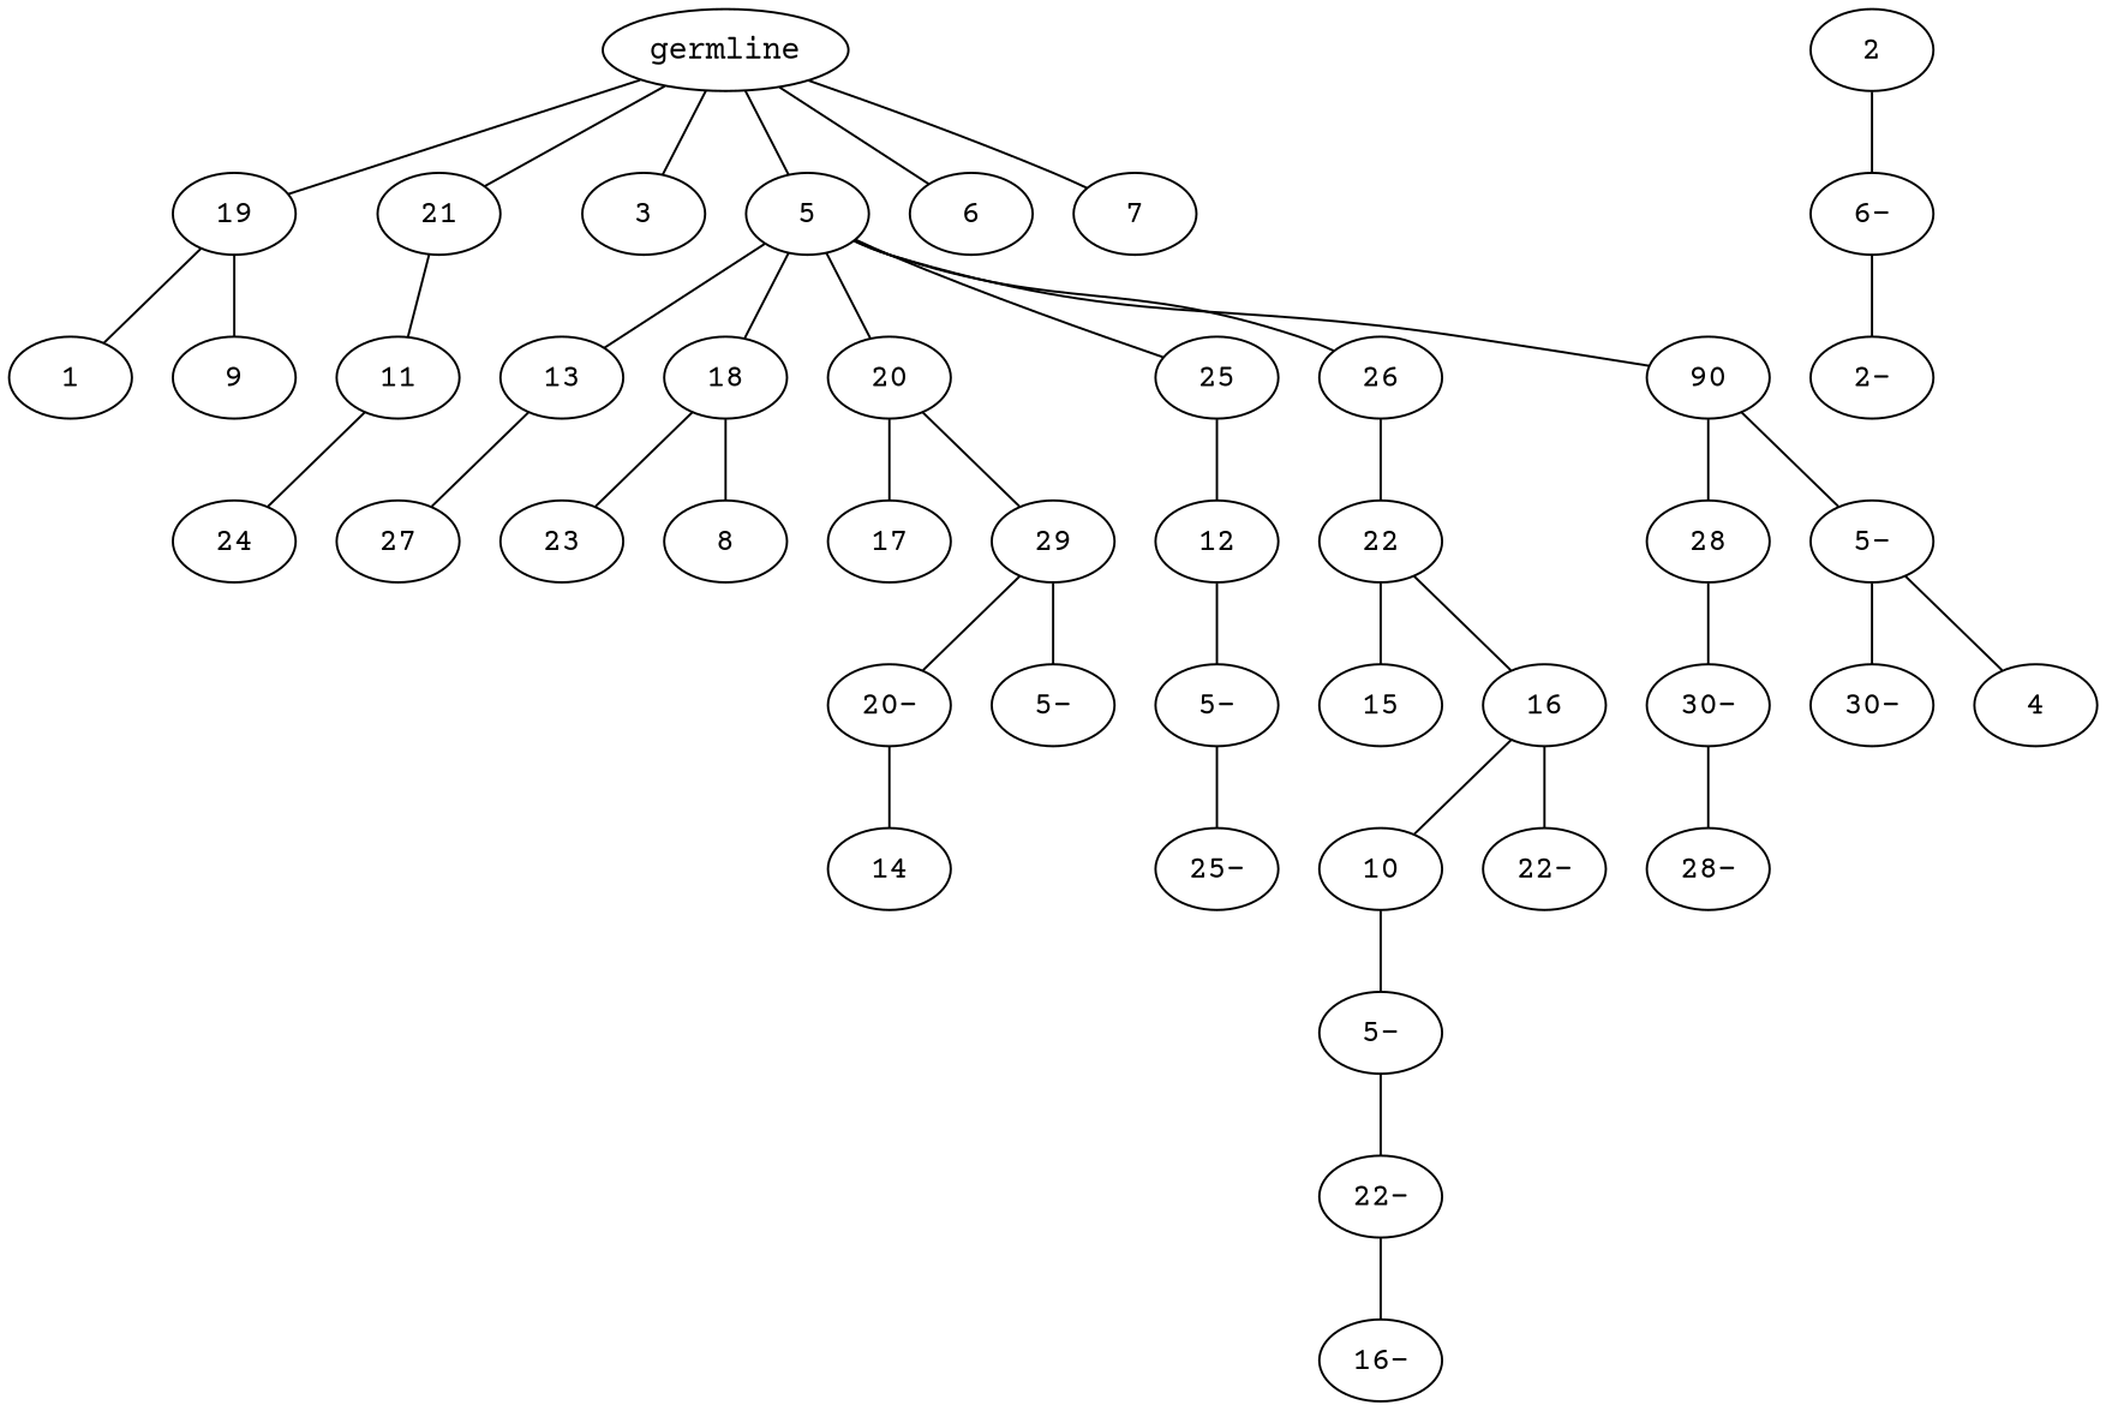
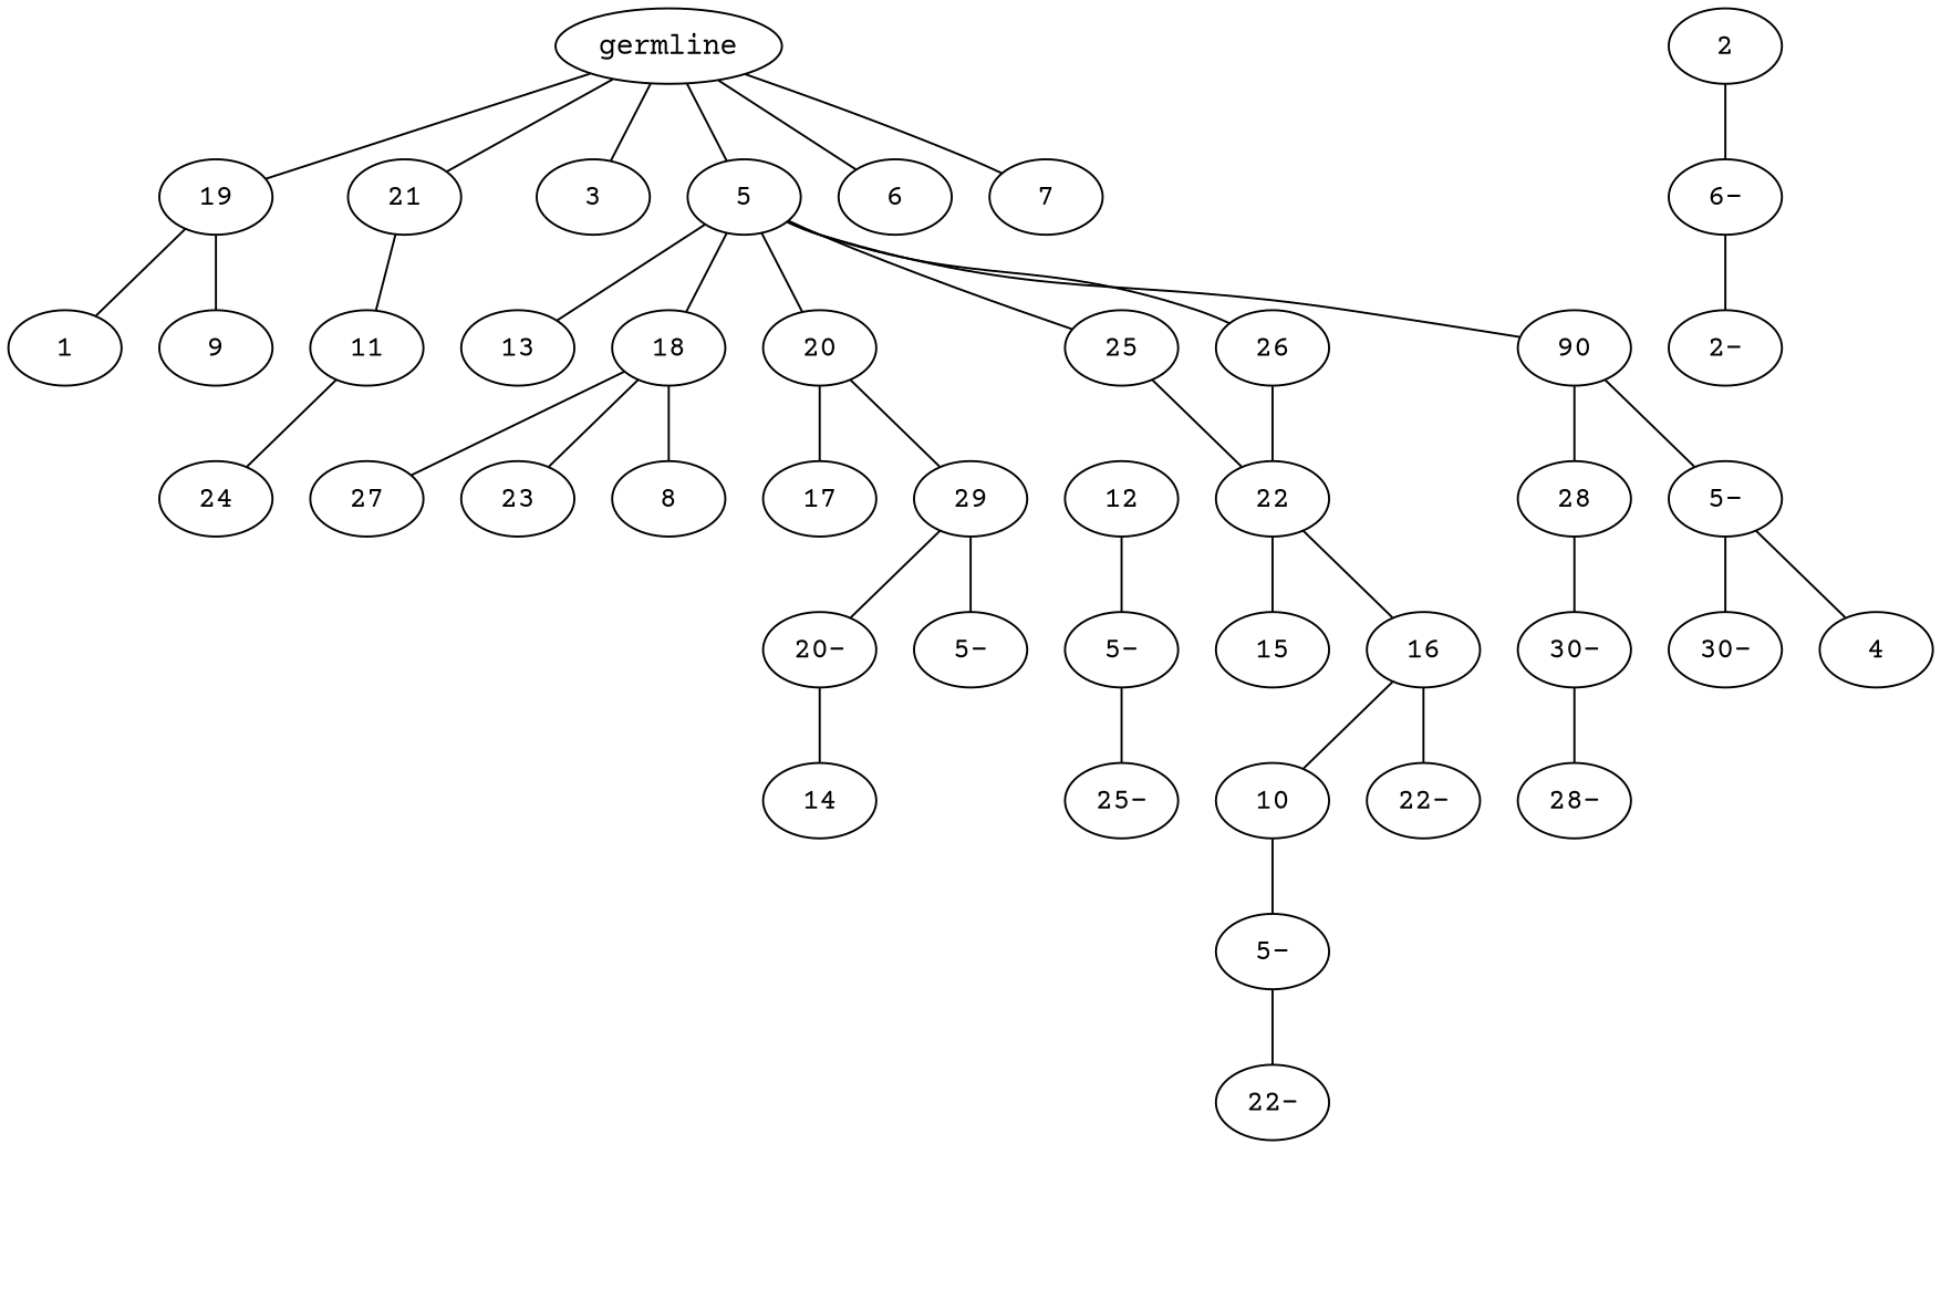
  graph {
    fontname="Courier Prime"
    node [fontname="Courier Prime"]
    edge [fontname="Courier Prime"]
    n1 [label=germline]
    n2 [label=19]
    n3 [label=21]
    n4 [label=3]
    n5 [label=5]
    n6 [label=6]
    n7 [label=7]
    n8 [label=1]
    n9 [label=9]
    n10 [label=11]
    n11 [label=13]
    n12 [label=18]
    n13 [label=20]
    n14 [label=25]
    n15 [label=26]
    n16 [label=90]
    n17 [label=24]
    n18 [label=23]
    n19 [label=27]
    n20 [label=8]
    n21 [label=17]
    n22 [label=29]
    n23 [label=12]
    n24 [label=22]
    n25 [label=28]
    n26 [label="5-"]
    n27 [label="20-"]
    n28 [label="5-"]
    n29 [label=14]
    n30 [label="5-"]
    n31 [label="25-"]
    n32 [label=15]
    n33 [label=16]
    n34 [label=10]
    n35 [label="22-"]
    n36 [label="5-"]
    n37 [label="22-"]
-   n38 [label="16-"]
    n39 [label="30-"]
    n40 [label="30-"]
    n41 [label=4]
    n42 [label="28-"]
    n43 [label=2]
    n44 [label="6-"]
    n45 [label="2-"]
    n1 -- n2
    n1 -- n3
    n1 -- n4
    n1 -- n5
    n1 -- n6
    n1 -- n7
    n2 -- n8
    n2 -- n9
    n3 -- n10
    n5 -- n11
    n5 -- n12
    n5 -- n13
    n5 -- n14
    n5 -- n15
    n5 -- n16
    n10 -- n17
    n12 -- n18
-   n11 -- n19
+   n12 -- n19
    n12 -- n20
    n13 -- n21
    n13 -- n22
-   n14 -- n23
+   n14 -- n24
    n15 -- n24
    n16 -- n25
    n16 -- n26
    n22 -- n27
    n22 -- n28
    n23 -- n30
    n24 -- n32
    n24 -- n33
    n25 -- n39
    n26 -- n40
    n26 -- n41
    n27 -- n29
    n30 -- n31
    n33 -- n34
    n33 -- n35
    n34 -- n36
    n36 -- n37
-   n37 -- n38
    n39 -- n42
    n43 -- n44
    n44 -- n45
  }
